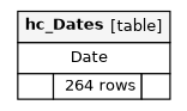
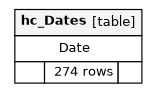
  digraph {
    bgcolor="#ffffff"
    fontname=Helvetica
    fontsize=11
    nodesep=0.18
    rankdir=RL
    ranksep=0.46
    ration=compress
-   n1 [fontname=Helvetica fontsize=11 label=<     <TABLE BORDER="0" CELLBORDER="1" CELLSPACING="0" BGCOLOR="#ffffff">       <TR><TD COLSPAN="3"  BGCOLOR="#f5f5f5"><TABLE BORDER="0" CELLSPACING="0"><TR><TD ALIGN="LEFT"><B>hc_Dates</B></TD><TD ALIGN="RIGHT">[table]</TD></TR></TABLE></TD></TR>       <TR><TD PORT="Date" COLSPAN="3" ALIGN="LEFT"><TABLE BORDER="0" CELLSPACING="0" ALIGN="LEFT"><TR ALIGN="LEFT"><TD ALIGN="LEFT" FIXEDSIZE="TRUE" WIDTH="15" HEIGHT="16"></TD><TD ALIGN="LEFT" FIXEDSIZE="TRUE" WIDTH="53" HEIGHT="16">Date</TD></TR></TABLE></TD></TR>       <TR><TD ALIGN="LEFT" BGCOLOR="#ffffff">  </TD><TD ALIGN="RIGHT" BGCOLOR="#ffffff">264 rows</TD><TD ALIGN="RIGHT" BGCOLOR="#ffffff">  </TD></TR>     </TABLE>> shape=plaintext]
+   n1 [fontname=Helvetica fontsize=11 label=<     <TABLE BORDER="0" CELLBORDER="1" CELLSPACING="0" BGCOLOR="#ffffff">       <TR><TD COLSPAN="3"  BGCOLOR="#f5f5f5"><TABLE BORDER="0" CELLSPACING="0"><TR><TD ALIGN="LEFT"><B>hc_Dates</B></TD><TD ALIGN="RIGHT">[table]</TD></TR></TABLE></TD></TR>       <TR><TD PORT="Date" COLSPAN="3" ALIGN="LEFT"><TABLE BORDER="0" CELLSPACING="0" ALIGN="LEFT"><TR ALIGN="LEFT"><TD ALIGN="LEFT" FIXEDSIZE="TRUE" WIDTH="15" HEIGHT="16"></TD><TD ALIGN="LEFT" FIXEDSIZE="TRUE" WIDTH="53" HEIGHT="16">Date</TD></TR></TABLE></TD></TR>       <TR><TD ALIGN="LEFT" BGCOLOR="#ffffff">  </TD><TD ALIGN="RIGHT" BGCOLOR="#ffffff">274 rows</TD><TD ALIGN="RIGHT" BGCOLOR="#ffffff">  </TD></TR>     </TABLE>> shape=plaintext]
  }
